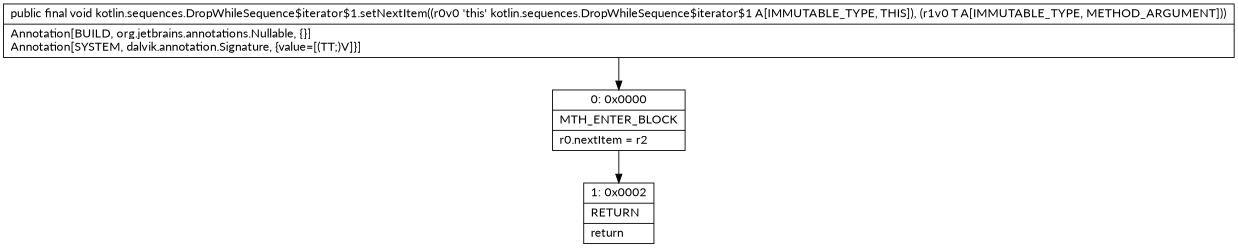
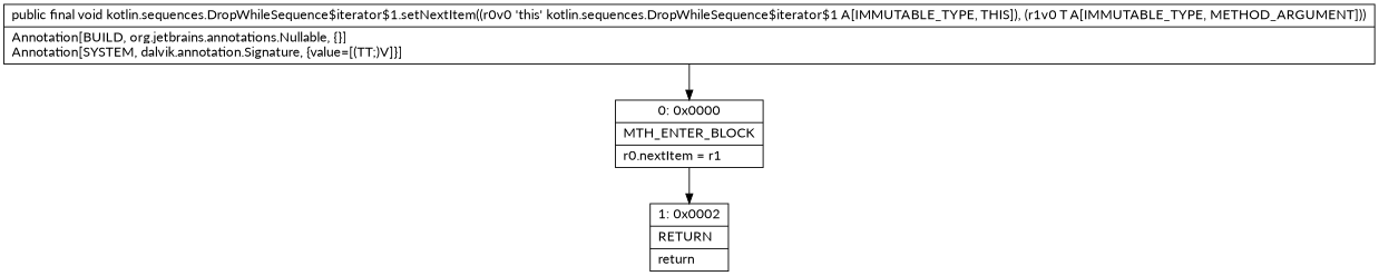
  digraph {
    fontname=Lato
    node [shape=record fontname=Lato]
    edge [fontname=Lato]
-   n1 [label="{0\:\ 0x0000|MTH_ENTER_BLOCK\l|r0.nextItem = r2\l}"]
+   n1 [label="{0\:\ 0x0000|MTH_ENTER_BLOCK\l|r0.nextItem = r1\l}"]
    n2 [label="{1\:\ 0x0002|RETURN\l|return\l}"]
    n3 [label="{public final void kotlin.sequences.DropWhileSequence$iterator$1.setNextItem((r0v0 'this' kotlin.sequences.DropWhileSequence$iterator$1 A[IMMUTABLE_TYPE, THIS]), (r1v0 T A[IMMUTABLE_TYPE, METHOD_ARGUMENT]))  | Annotation[BUILD, org.jetbrains.annotations.Nullable, \{\}]\lAnnotation[SYSTEM, dalvik.annotation.Signature, \{value=[(TT;)V]\}]\l}"]
    n1 -> n2
    n3 -> n1
  }
